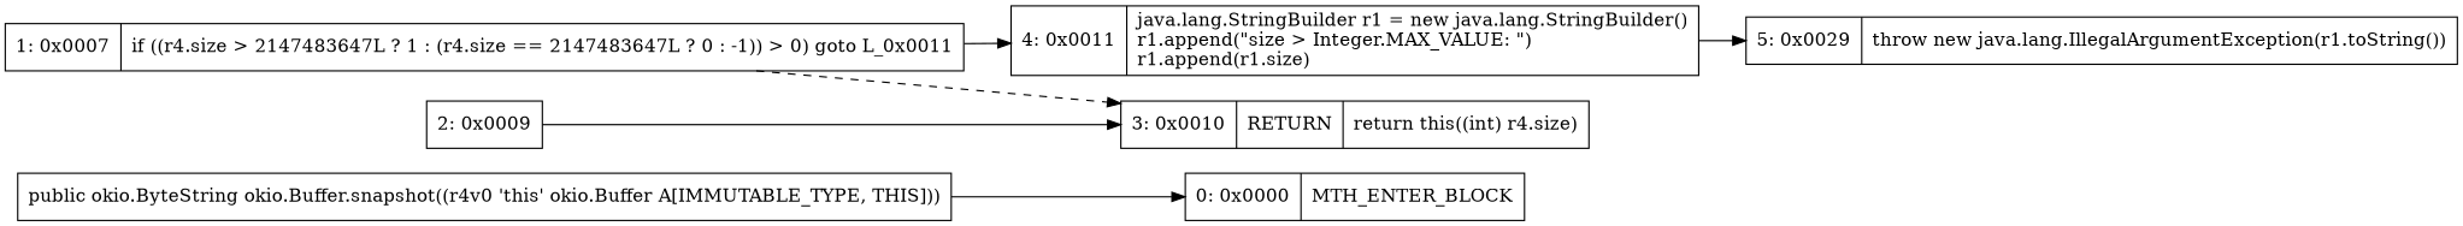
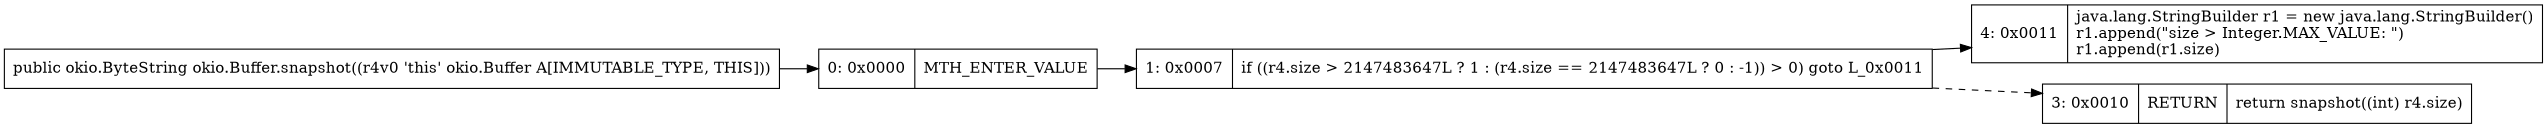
  digraph {
    rankdir=LR
    node [shape=record]
-   n1 [label="{0\:\ 0x0000|MTH_ENTER_BLOCK\l}"]
+   n1 [label="{0\:\ 0x0000|MTH_ENTER_VALUE\l}"]
    n2 [label="{1\:\ 0x0007|if ((r4.size \> 2147483647L ? 1 : (r4.size == 2147483647L ? 0 : \-1)) \> 0) goto L_0x0011\l}"]
    n3 [label="{4\:\ 0x0011|java.lang.StringBuilder r1 = new java.lang.StringBuilder()\lr1.append(\"size \> Integer.MAX_VALUE: \")\lr1.append(r1.size)\l}"]
-   n4 [label="{3\:\ 0x0010|RETURN\l|return this((int) r4.size)\l}"]
-   n5 [label="{2\:\ 0x0009}"]
-   n6 [label="{5\:\ 0x0029|throw new java.lang.IllegalArgumentException(r1.toString())\l}"]
+   n4 [label="{3\:\ 0x0010|RETURN\l|return snapshot((int) r4.size)\l}"]
    n7 [label="{public okio.ByteString okio.Buffer.snapshot((r4v0 'this' okio.Buffer A[IMMUTABLE_TYPE, THIS])) }"]
+   n1 -> n2
    n2 -> n3
    n2 -> n4 [style=dashed]
-   n3 -> n6
-   n5 -> n4
    n7 -> n1
  }
